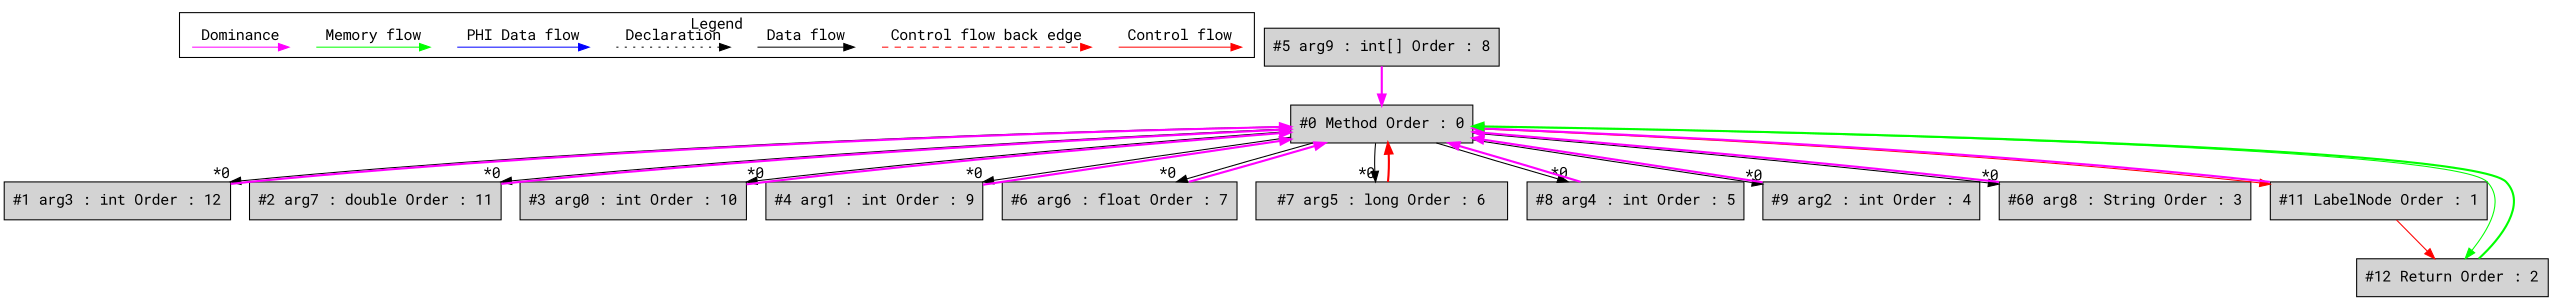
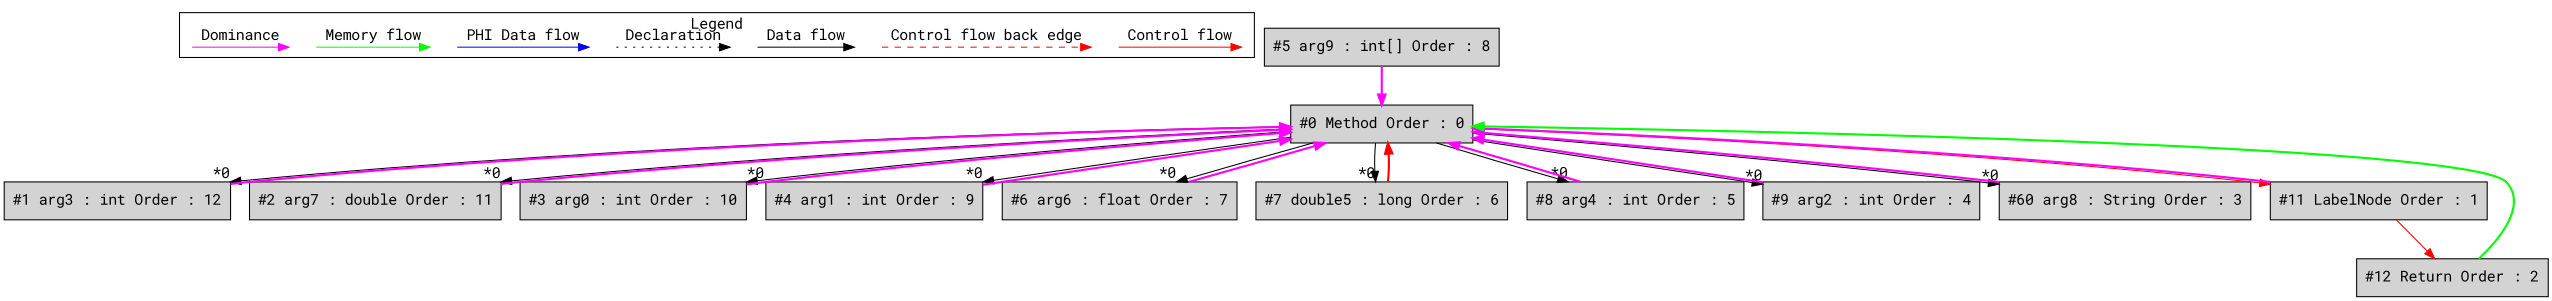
  digraph {
    fontname="Roboto Mono"
    ordering=in
    node [fontname="Roboto Mono" shape=point style=invis]
    edge [fontname="Roboto Mono"]
    c0
    c1
    c2
    c3
    d0
    d1
    d2
    d3
    d4
    d5
    d6
    d7
    d8
    d9
    n15 [fillcolor=lightgrey label="#0 Method Order : 0" shape=box style=filled]
    n16 [fillcolor=lightgrey label="#1 arg3 : int Order : 12" shape=box style=filled]
    n17 [fillcolor=lightgrey label="#2 arg7 : double Order : 11" shape=box style=filled]
    n18 [fillcolor=lightgrey label="#3 arg0 : int Order : 10" shape=box style=filled]
    n19 [fillcolor=lightgrey label="#4 arg1 : int Order : 9" shape=box style=filled]
    n20 [fillcolor=lightgrey label="#6 arg6 : float Order : 7" shape=box style=filled]
-   n21 [fillcolor=lightgrey label="#7 arg5 : long Order : 6" shape=box style=filled]
+   n21 [fillcolor=lightgrey label="#7 double5 : long Order : 6" shape=box style=filled]
    n22 [fillcolor=lightgrey label="#8 arg4 : int Order : 5" shape=box style=filled]
    n23 [fillcolor=lightgrey label="#9 arg2 : int Order : 4" shape=box style=filled]
    n24 [fillcolor=lightgrey label="#60 arg8 : String Order : 3" shape=box style=filled]
    n25 [fillcolor=lightgrey label="#11 LabelNode Order : 1" shape=box style=filled]
    n26 [fillcolor=lightgrey label="#12 Return Order : 2" shape=box style=filled]
    n27 [fillcolor=lightgrey label="#5 arg9 : int[] Order : 8" shape=box style=filled]
    subgraph cluster_1 {
      label=Legend
      subgraph sub_2 {
        label=Legend
        rank=same
        c0
        c1
        c2
        c3
        d0
        d1
        d2
        d3
        d4
        d5
        d6
        d7
        d8
        d9
      }
    }
    c0 -> c1 [color=red label="Control flow" style=solid]
    c2 -> c3 [color=red label="Control flow back edge" style=dashed]
    d0 -> d1 [label="Data flow"]
    d2 -> d3 [label=Declaration style=dotted]
    d4 -> d5 [color=blue label="PHI Data flow"]
    d6 -> d7 [color=green label="Memory flow"]
    d8 -> d9 [color=fuchsia label=Dominance style=solid]
    n15 -> n16 [headlabel="*0" labeldistance=2]
    n15 -> n17 [headlabel="*0" labeldistance=2]
    n15 -> n18 [headlabel="*0" labeldistance=2]
    n15 -> n19 [headlabel="*0" labeldistance=2]
    n15 -> n20 [headlabel="*0" labeldistance=2]
    n15 -> n21 [headlabel="*0" labeldistance=2]
    n15 -> n22 [headlabel="*0" labeldistance=2]
    n15 -> n23 [headlabel="*0" labeldistance=2]
    n15 -> n24 [headlabel="*0" labeldistance=2]
    n15 -> n25 [color=red fontcolor=red labeldistance=2]
-   n15 -> n26 [color=green constraint=false labeldistance=2]
    n16 -> n15 [color=fuchsia dir=forward penwidth=2]
    n17 -> n15 [color=fuchsia dir=forward penwidth=2]
    n18 -> n15 [color=fuchsia dir=forward penwidth=2]
    n19 -> n15 [color=fuchsia dir=forward penwidth=2]
    n20 -> n15 [color=fuchsia dir=forward penwidth=2]
    n21 -> n15 [color=red dir=forward penwidth=2]
    n22 -> n15 [color=fuchsia dir=forward penwidth=2]
    n23 -> n15 [color=fuchsia dir=forward penwidth=2]
    n24 -> n15 [color=fuchsia dir=forward penwidth=2]
    n25 -> n15 [color=fuchsia dir=forward penwidth=2]
    n25 -> n26 [color=red fontcolor=red labeldistance=2]
    n26 -> n15 [color=green dir=forward penwidth=2]
    n27 -> n15 [color=fuchsia dir=forward penwidth=2]
  }
